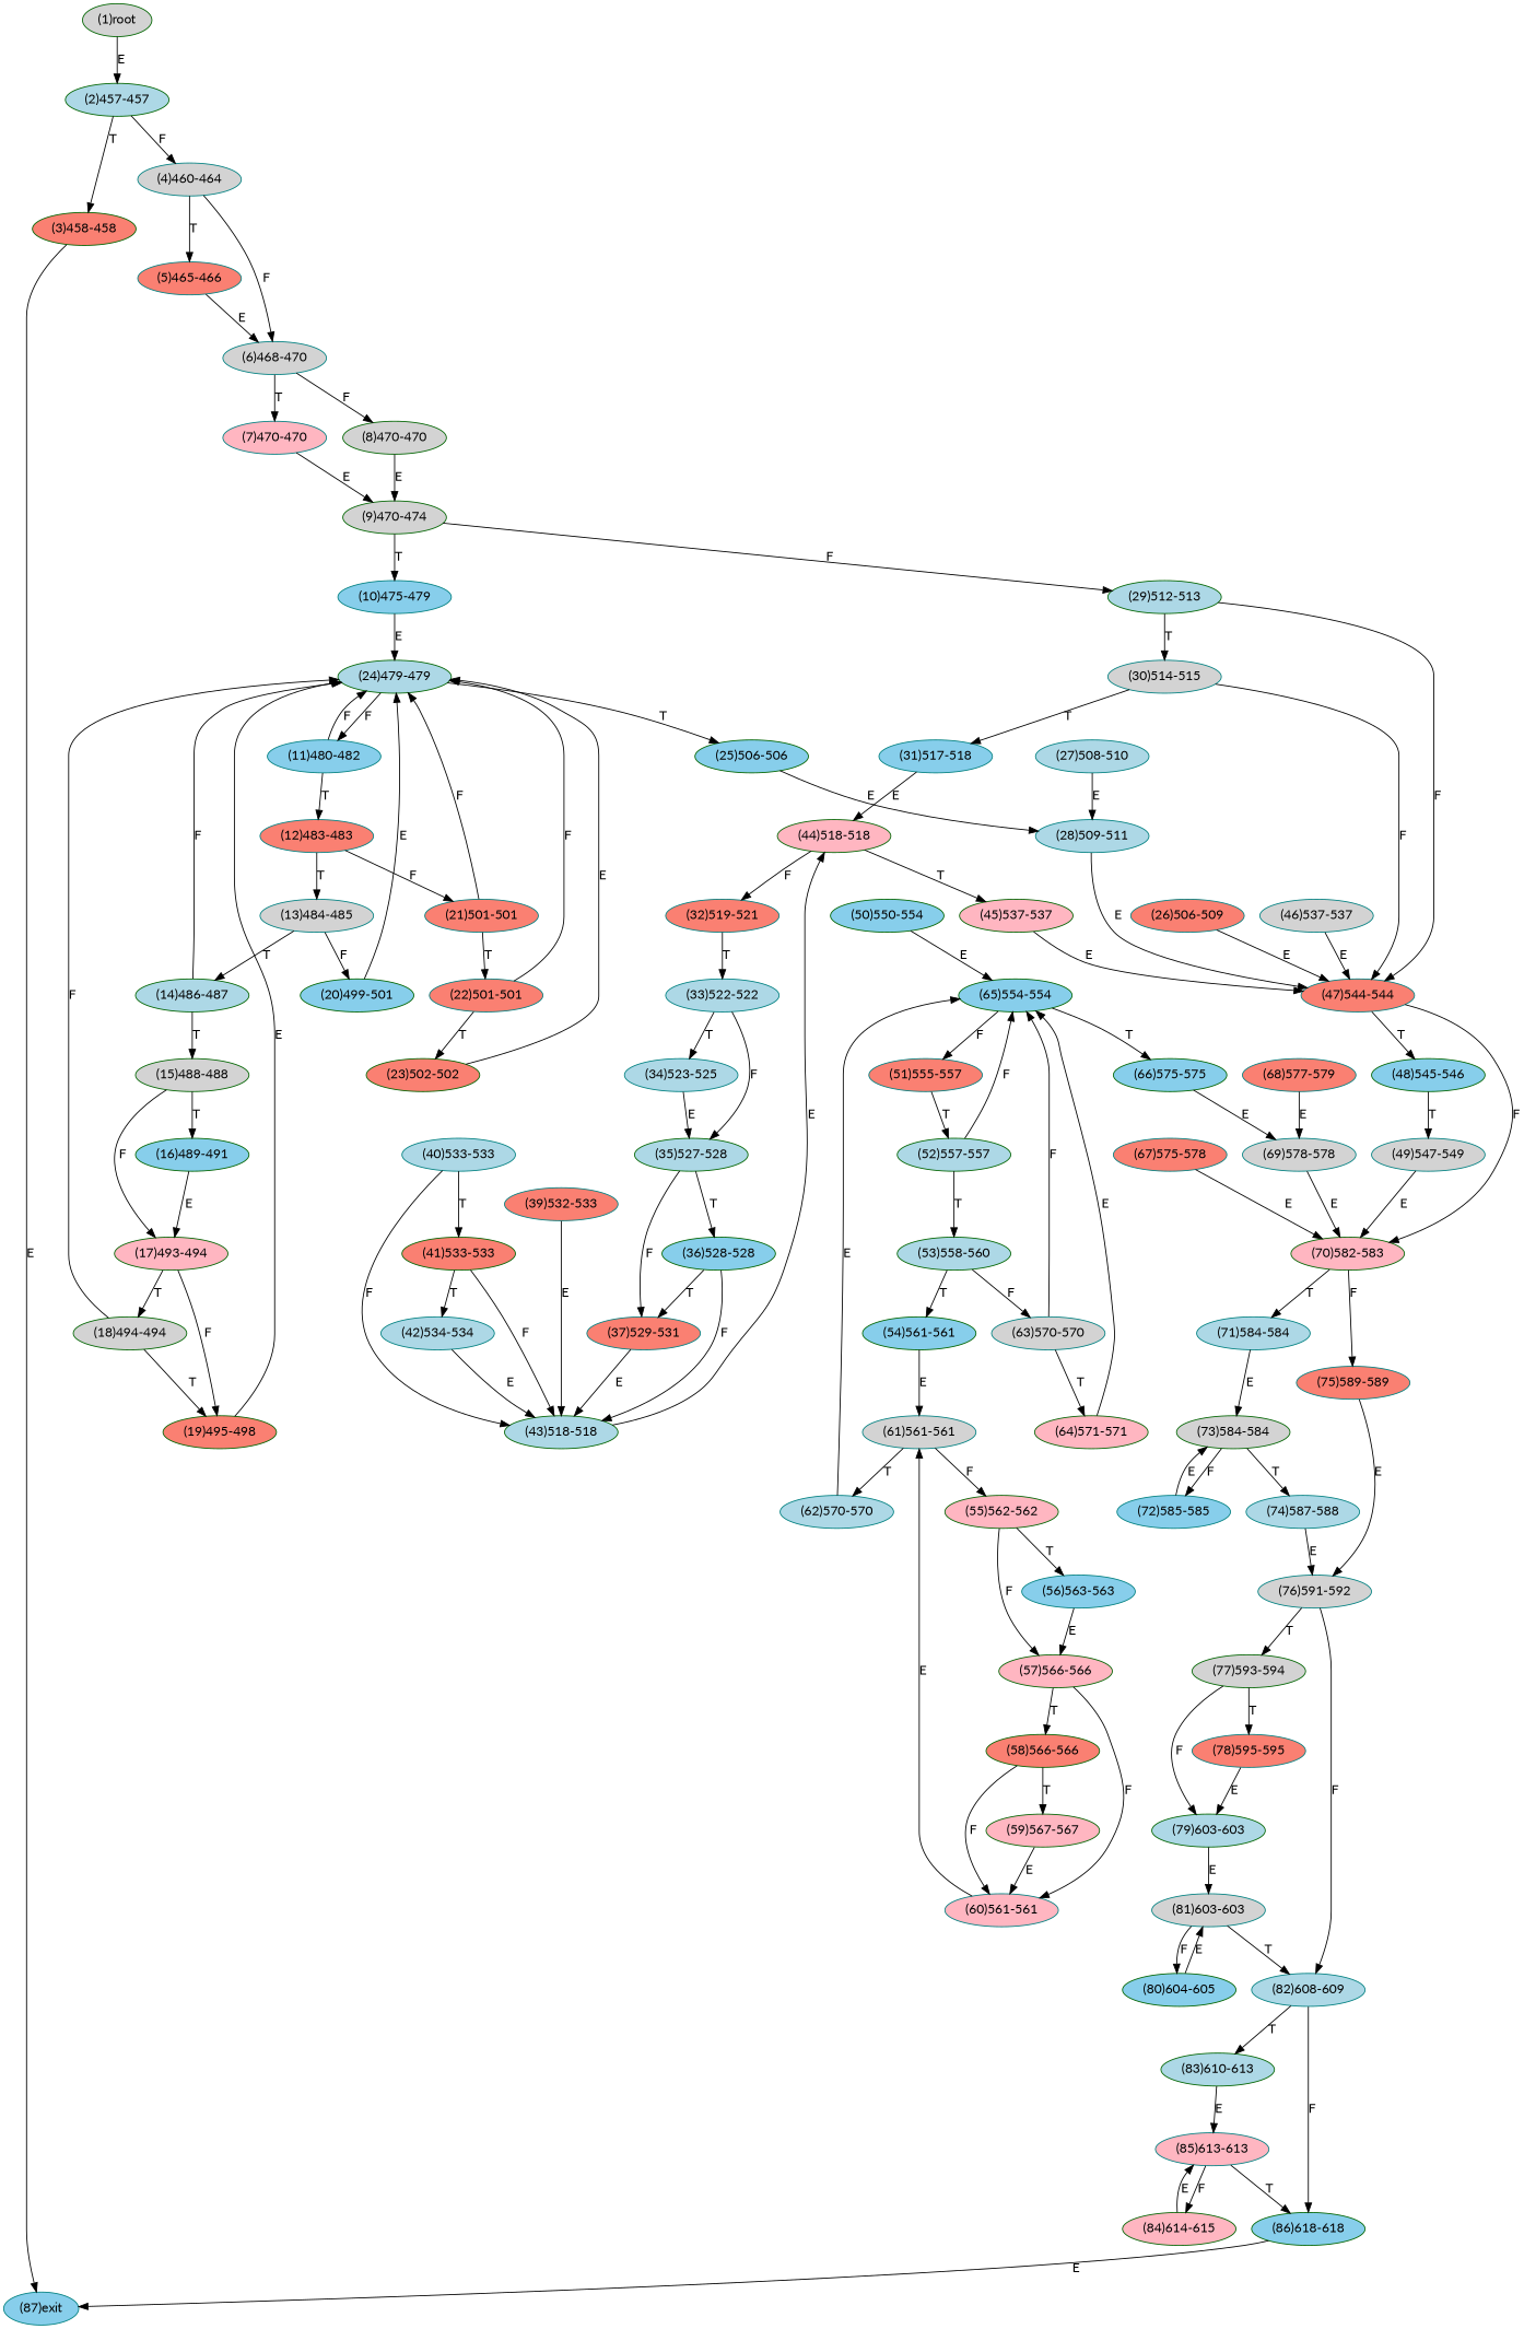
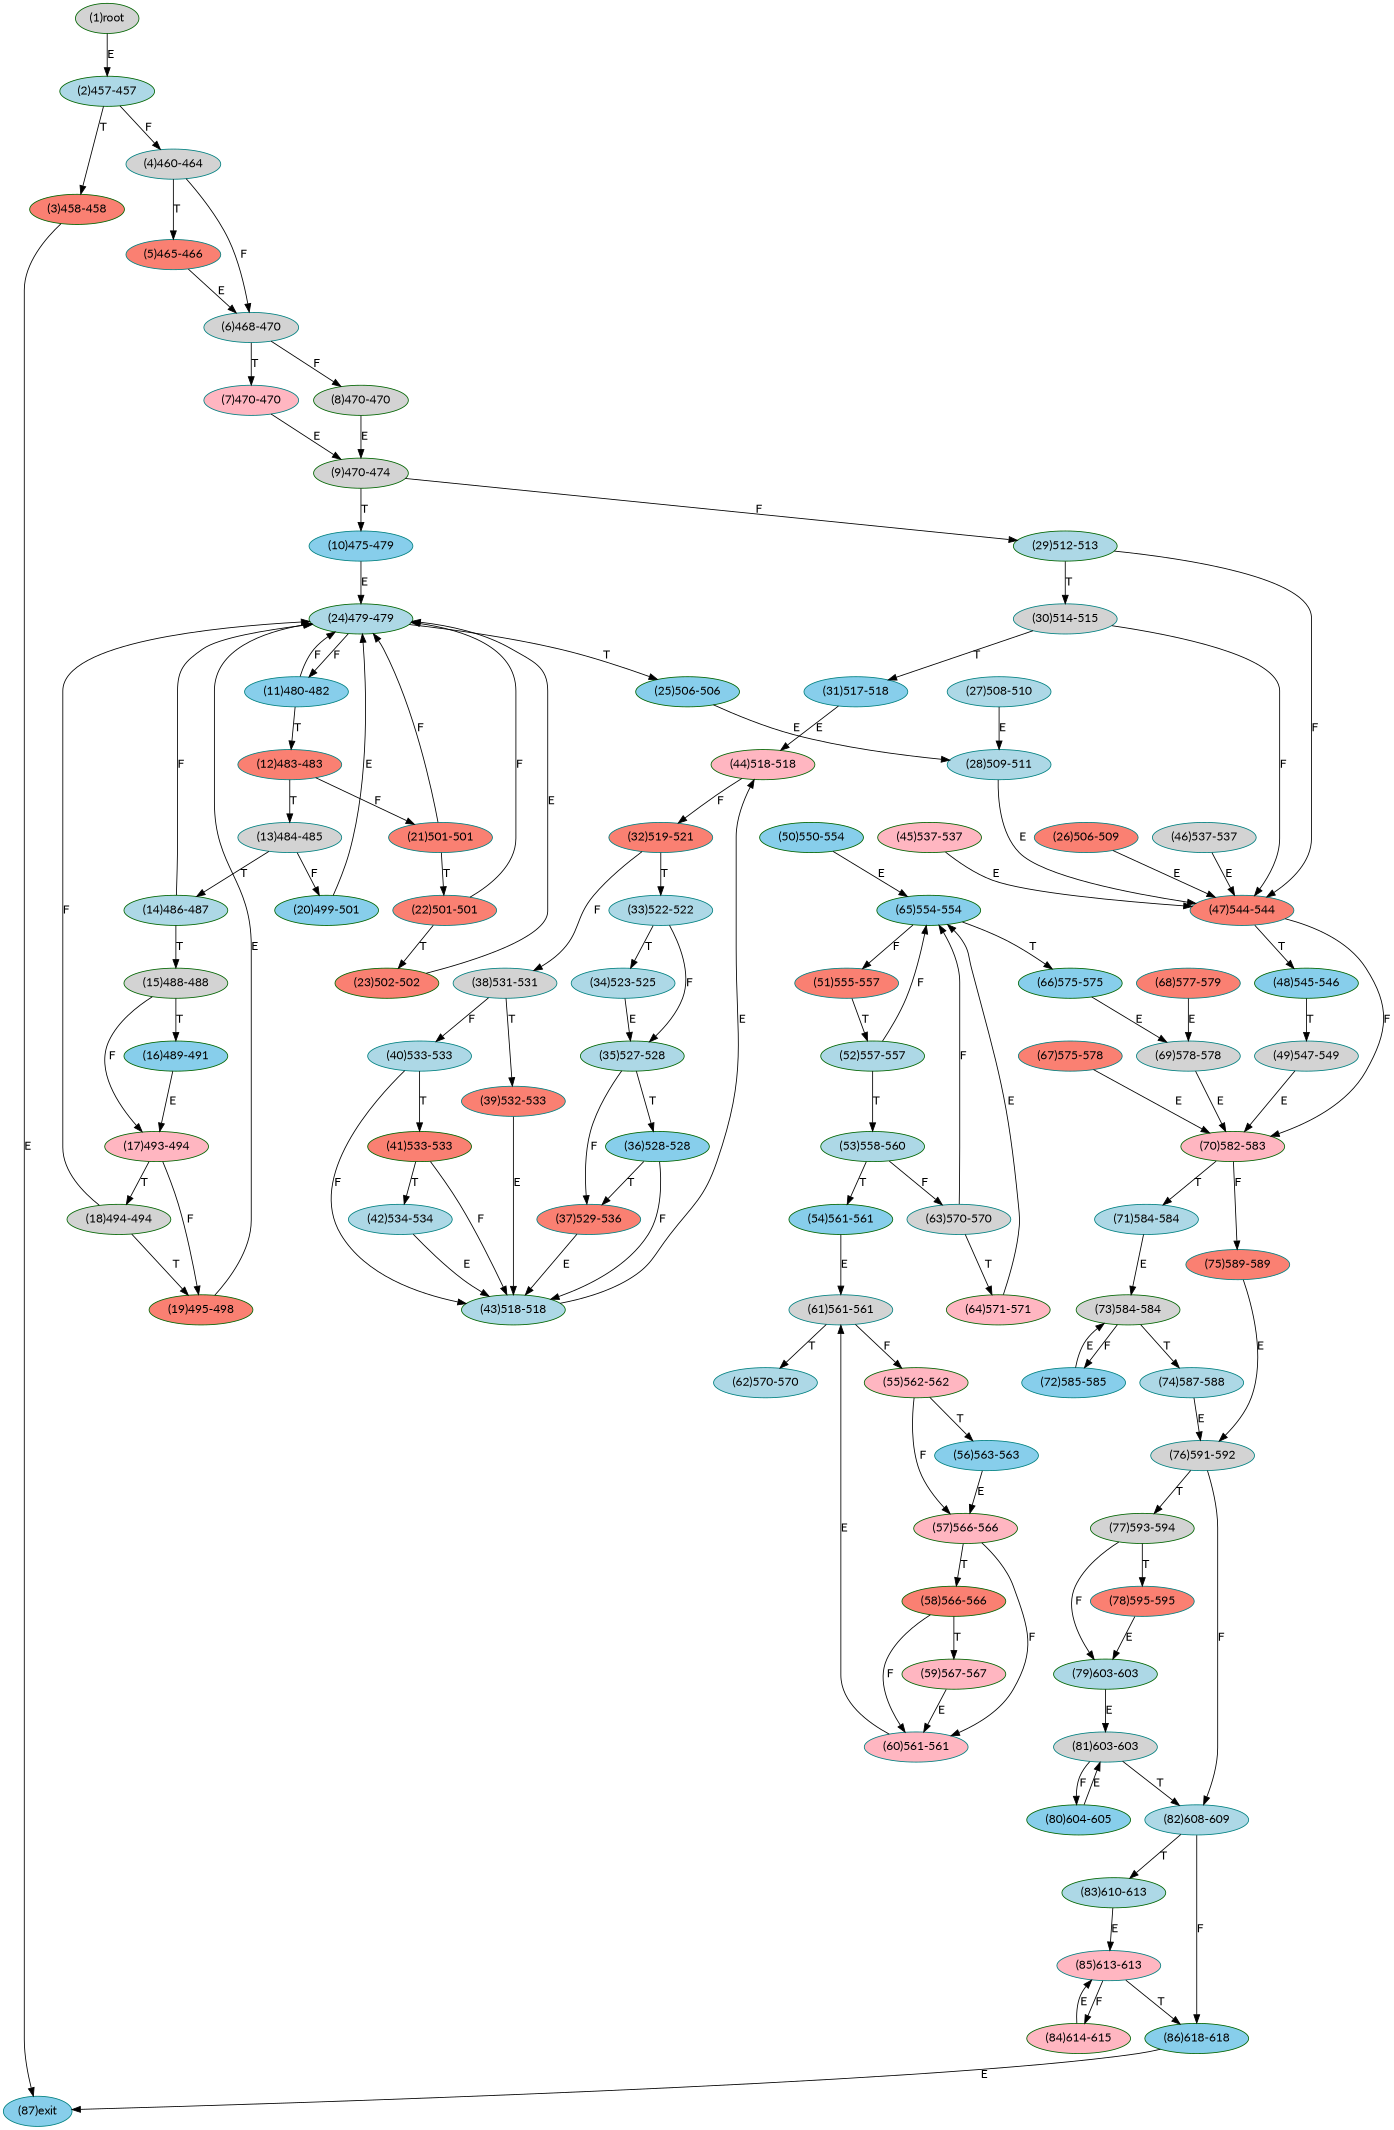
  digraph {
    fontname=Lato
    node [color=teal fillcolor=lightblue fontname=Lato style=filled]
    edge [fontname=Lato]
    n1 [color=darkgreen fillcolor=lightgrey label="(1)root"]
    n2 [color=darkgreen label="(2)457-457"]
    n3 [color=darkgreen fillcolor=salmon label="(3)458-458"]
    n4 [fillcolor=lightgrey label="(4)460-464"]
    n5 [fillcolor=skyblue label="(87)exit"]
    n6 [fillcolor=salmon label="(5)465-466"]
    n7 [fillcolor=lightgrey label="(6)468-470"]
    n8 [fillcolor=lightpink label="(7)470-470"]
    n9 [color=darkgreen fillcolor=lightgrey label="(8)470-470"]
    n10 [color=darkgreen fillcolor=lightgrey label="(9)470-474"]
    n11 [fillcolor=skyblue label="(10)475-479"]
    n12 [color=darkgreen label="(29)512-513"]
    n13 [color=darkgreen label="(24)479-479"]
    n14 [fillcolor=salmon label="(47)544-544"]
    n15 [fillcolor=lightgrey label="(30)514-515"]
    n16 [fillcolor=skyblue label="(11)480-482"]
    n17 [color=darkgreen fillcolor=skyblue label="(25)506-506"]
    n18 [fillcolor=salmon label="(12)483-483"]
    n19 [fillcolor=lightgrey label="(13)484-485"]
    n20 [fillcolor=salmon label="(21)501-501"]
    n21 [color=darkgreen label="(14)486-487"]
    n22 [color=darkgreen fillcolor=skyblue label="(20)499-501"]
    n23 [fillcolor=salmon label="(22)501-501"]
    n24 [color=darkgreen fillcolor=lightgrey label="(15)488-488"]
    n25 [color=darkgreen fillcolor=lightpink label="(17)493-494"]
    n26 [color=darkgreen fillcolor=skyblue label="(16)489-491"]
    n27 [color=darkgreen fillcolor=salmon label="(19)495-498"]
    n28 [color=darkgreen fillcolor=lightgrey label="(18)494-494"]
    n29 [color=darkgreen fillcolor=salmon label="(23)502-502"]
    n30 [label="(28)509-511"]
    n31 [label="(27)508-510"]
    n32 [fillcolor=salmon label="(26)506-509"]
    n33 [color=darkgreen fillcolor=skyblue label="(48)545-546"]
    n34 [color=darkgreen fillcolor=lightpink label="(70)582-583"]
    n35 [fillcolor=skyblue label="(31)517-518"]
    n36 [color=darkgreen fillcolor=lightpink label="(44)518-518"]
    n37 [fillcolor=salmon label="(32)519-521"]
    n38 [color=darkgreen fillcolor=lightpink label="(45)537-537"]
    n39 [label="(34)523-525"]
    n40 [color=darkgreen label="(35)527-528"]
    n41 [color=darkgreen fillcolor=skyblue label="(36)528-528"]
-   n42 [fillcolor=salmon label="(37)529-531"]
+   n42 [fillcolor=salmon label="(37)529-536"]
    n43 [color=darkgreen label="(43)518-518"]
    n44 [label="(33)522-522"]
+   n45 [fillcolor=lightgrey label="(38)531-531"]
    n46 [fillcolor=salmon label="(39)532-533"]
    n47 [label="(40)533-533"]
    n48 [color=darkgreen fillcolor=salmon label="(41)533-533"]
    n49 [label="(42)534-534"]
    n50 [fillcolor=lightgrey label="(46)537-537"]
    n51 [fillcolor=lightgrey label="(49)547-549"]
    n52 [label="(71)584-584"]
    n53 [fillcolor=salmon label="(75)589-589"]
    n54 [fillcolor=salmon label="(51)555-557"]
    n55 [color=darkgreen label="(52)557-557"]
    n56 [color=darkgreen fillcolor=skyblue label="(65)554-554"]
    n57 [color=darkgreen label="(53)558-560"]
    n58 [color=darkgreen fillcolor=skyblue label="(66)575-575"]
    n59 [color=darkgreen fillcolor=skyblue label="(50)550-554"]
    n60 [color=darkgreen fillcolor=lightpink label="(55)562-562"]
    n61 [color=darkgreen fillcolor=lightpink label="(57)566-566"]
    n62 [fillcolor=skyblue label="(56)563-563"]
    n63 [fillcolor=lightpink label="(60)561-561"]
    n64 [color=darkgreen fillcolor=salmon label="(58)566-566"]
    n65 [color=darkgreen fillcolor=skyblue label="(54)561-561"]
    n66 [fillcolor=lightgrey label="(61)561-561"]
    n67 [label="(62)570-570"]
    n68 [fillcolor=lightgrey label="(63)570-570"]
    n69 [color=darkgreen fillcolor=lightpink label="(64)571-571"]
    n70 [color=darkgreen fillcolor=lightpink label="(59)567-567"]
    n71 [fillcolor=salmon label="(68)577-579"]
    n72 [fillcolor=lightgrey label="(69)578-578"]
    n73 [color=darkgreen fillcolor=lightgrey label="(73)584-584"]
    n74 [fillcolor=lightgrey label="(76)591-592"]
    n75 [fillcolor=skyblue label="(72)585-585"]
    n76 [label="(74)587-588"]
    n77 [fillcolor=salmon label="(67)575-578"]
    n78 [color=darkgreen fillcolor=lightgrey label="(77)593-594"]
    n79 [label="(82)608-609"]
    n80 [fillcolor=salmon label="(78)595-595"]
    n81 [color=darkgreen label="(79)603-603"]
    n82 [color=darkgreen fillcolor=skyblue label="(86)618-618"]
    n83 [color=darkgreen label="(83)610-613"]
    n84 [fillcolor=lightgrey label="(81)603-603"]
    n85 [color=darkgreen fillcolor=skyblue label="(80)604-605"]
    n86 [fillcolor=lightpink label="(85)613-613"]
    n87 [color=darkgreen fillcolor=lightpink label="(84)614-615"]
    n1 -> n2 [label=E]
    n2 -> n3 [label=T]
    n2 -> n4 [label=F]
    n3 -> n5 [label=E]
    n4 -> n6 [label=T]
    n4 -> n7 [label=F]
    n6 -> n7 [label=E]
    n7 -> n8 [label=T]
    n7 -> n9 [label=F]
    n8 -> n10 [label=E]
    n9 -> n10 [label=E]
    n10 -> n11 [label=T]
    n10 -> n12 [label=F]
    n11 -> n13 [label=E]
    n12 -> n14 [label=F]
    n12 -> n15 [label=T]
    n13 -> n16 [label=F]
    n13 -> n17 [label=T]
    n14 -> n33 [label=T]
    n14 -> n34 [label=F]
    n15 -> n14 [label=F]
    n15 -> n35 [label=T]
    n16 -> n13 [label=F]
    n16 -> n18 [label=T]
    n17 -> n30 [label=E]
    n18 -> n19 [label=T]
    n18 -> n20 [label=F]
    n19 -> n21 [label=T]
    n19 -> n22 [label=F]
    n20 -> n13 [label=F]
    n20 -> n23 [label=T]
    n21 -> n13 [label=F]
    n21 -> n24 [label=T]
    n22 -> n13 [label=E]
    n23 -> n13 [label=F]
    n23 -> n29 [label=T]
    n24 -> n25 [label=F]
    n24 -> n26 [label=T]
    n25 -> n27 [label=F]
    n25 -> n28 [label=T]
    n26 -> n25 [label=E]
    n27 -> n13 [label=E]
    n28 -> n13 [label=F]
    n28 -> n27 [label=T]
    n29 -> n13 [label=E]
    n30 -> n14 [label=E]
    n31 -> n30 [label=E]
    n32 -> n14 [label=E]
    n33 -> n51 [label=T]
    n34 -> n52 [label=T]
    n34 -> n53 [label=F]
    n35 -> n36 [label=E]
    n36 -> n37 [label=F]
-   n36 -> n38 [label=T]
    n37 -> n44 [label=T]
+   n37 -> n45 [label=F]
    n38 -> n14 [label=E]
    n39 -> n40 [label=E]
    n40 -> n41 [label=T]
    n40 -> n42 [label=F]
    n41 -> n42 [label=T]
    n41 -> n43 [label=F]
    n42 -> n43 [label=E]
    n43 -> n36 [label=E]
    n44 -> n39 [label=T]
    n44 -> n40 [label=F]
+   n45 -> n46 [label=T]
+   n45 -> n47 [label=F]
    n46 -> n43 [label=E]
    n47 -> n43 [label=F]
    n47 -> n48 [label=T]
    n48 -> n43 [label=F]
    n48 -> n49 [label=T]
    n49 -> n43 [label=E]
    n50 -> n14 [label=E]
    n51 -> n34 [label=E]
    n52 -> n73 [label=E]
    n53 -> n74 [label=E]
    n54 -> n55 [label=T]
    n55 -> n56 [label=F]
    n55 -> n57 [label=T]
    n56 -> n54 [label=F]
    n56 -> n58 [label=T]
    n57 -> n65 [label=T]
    n57 -> n68 [label=F]
    n58 -> n72 [label=E]
    n59 -> n56 [label=E]
    n60 -> n61 [label=F]
    n60 -> n62 [label=T]
    n61 -> n63 [label=F]
    n61 -> n64 [label=T]
    n62 -> n61 [label=E]
    n63 -> n66 [label=E]
    n64 -> n63 [label=F]
    n64 -> n70 [label=T]
    n65 -> n66 [label=E]
    n66 -> n60 [label=F]
    n66 -> n67 [label=T]
-   n67 -> n56 [label=E]
    n68 -> n56 [label=F]
    n68 -> n69 [label=T]
    n69 -> n56 [label=E]
    n70 -> n63 [label=E]
    n71 -> n72 [label=E]
    n72 -> n34 [label=E]
    n73 -> n75 [label=F]
    n73 -> n76 [label=T]
    n74 -> n78 [label=T]
    n74 -> n79 [label=F]
    n75 -> n73 [label=E]
    n76 -> n74 [label=E]
    n77 -> n34 [label=E]
    n78 -> n80 [label=T]
    n78 -> n81 [label=F]
    n79 -> n82 [label=F]
    n79 -> n83 [label=T]
    n80 -> n81 [label=E]
    n81 -> n84 [label=E]
    n82 -> n5 [label=E]
    n83 -> n86 [label=E]
    n84 -> n79 [label=T]
    n84 -> n85 [label=F]
    n85 -> n84 [label=E]
    n86 -> n82 [label=T]
    n86 -> n87 [label=F]
    n87 -> n86 [label=E]
  }
